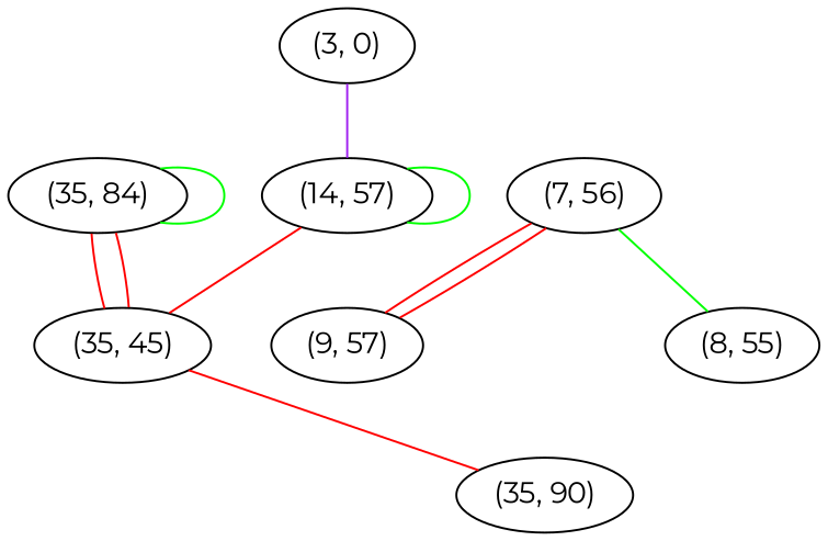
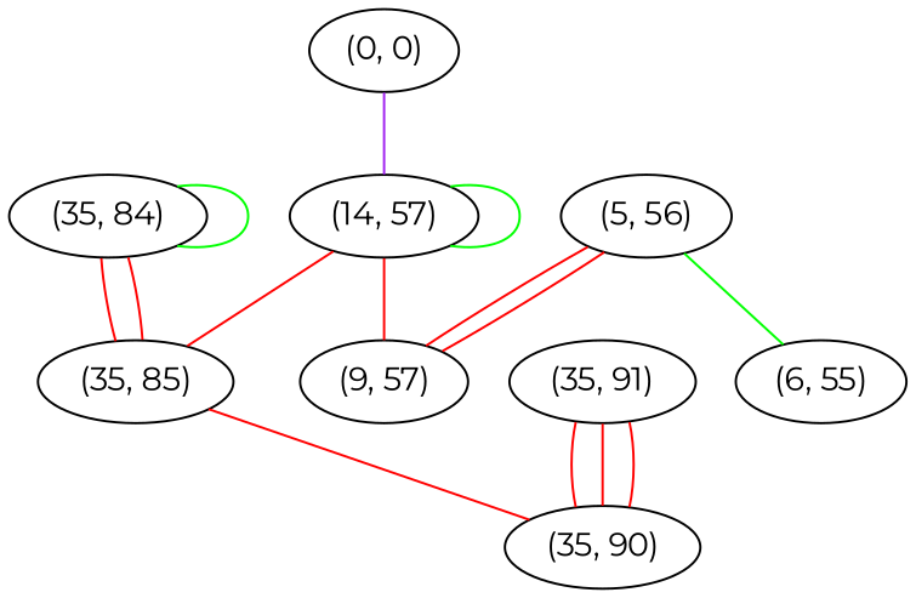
  graph {
    fontname=Montserrat
    node [fontname=Montserrat]
    edge [color=red fontname=Montserrat weight=1]
-   "(0, 0)" [label="(3, 0)"]
+   "(0, 0)"
    "(14, 57)"
    "(35, 84)"
-   "(35, 85)" [label="(35, 45)"]
+   "(35, 85)"
    "(35, 90)"
    "(9, 57)"
-   "(7, 56)"
-   "(6, 55)" [label="(8, 55)"]
+   "(7, 56)" [label="(5, 56)"]
+   "(6, 55)"
+   "(35, 91)"
    "(0, 0)" -- "(14, 57)" [color=purple weight=4]
    "(14, 57)" -- "(14, 57)" [color=green weight=2]
    "(14, 57)" -- "(35, 85)"
+   "(14, 57)" -- "(9, 57)"
    "(35, 84)" -- "(35, 84)" [color=green weight=2]
    "(35, 84)" -- "(35, 85)"
    "(35, 84)" -- "(35, 85)"
    "(35, 85)" -- "(35, 90)"
    "(7, 56)" -- "(9, 57)"
    "(7, 56)" -- "(9, 57)"
    "(7, 56)" -- "(6, 55)" [color=green]
+   "(35, 91)" -- "(35, 90)"
+   "(35, 91)" -- "(35, 90)"
+   "(35, 91)" -- "(35, 90)"
  }
